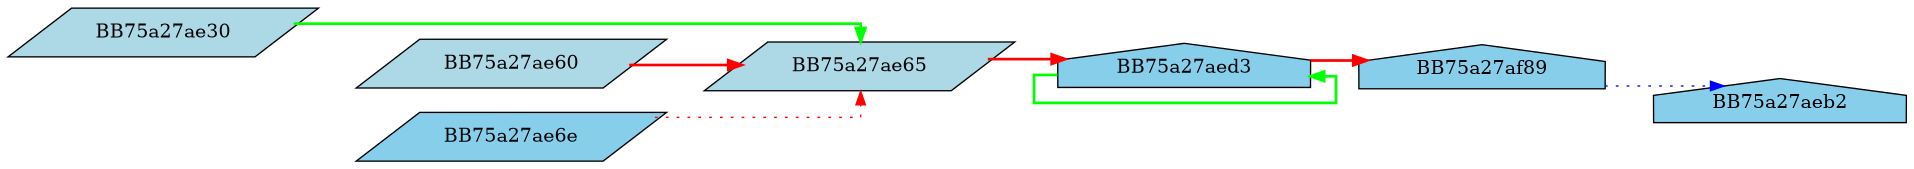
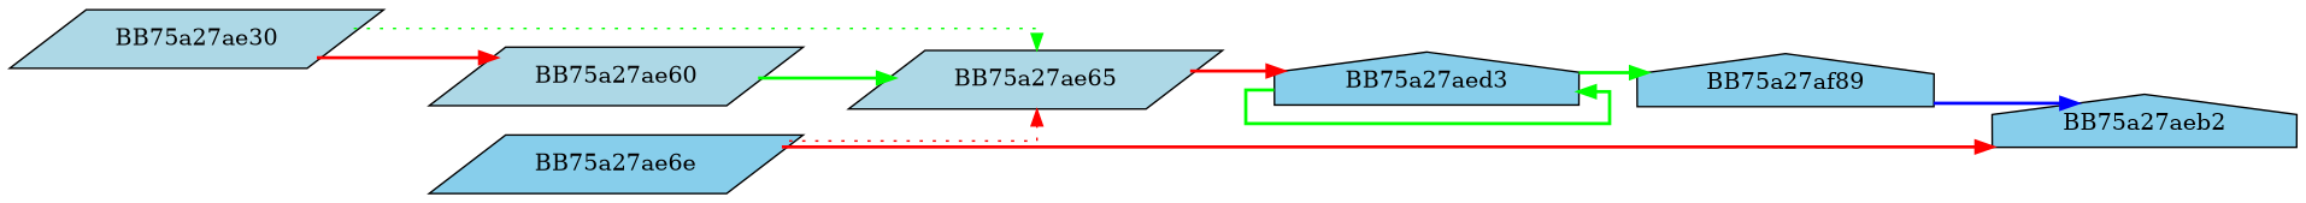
  digraph {
    rankdir=LR
    splines=ortho
    node [fillcolor=skyblue shape=parallelogram style=filled]
    edge [color=red style=bold]
    BB75a27ae30 [fillcolor=lightblue]
    BB75a27ae65 [fillcolor=lightblue]
    BB75a27ae60 [fillcolor=lightblue]
    BB75a27aed3 [shape=house]
    BB75a27af89 [shape=house]
    BB75a27ae6e
    BB75a27aeb2 [shape=house]
-   BB75a27ae30 -> BB75a27ae65 [color=green]
+   BB75a27ae30 -> BB75a27ae65 [color=green style=dotted]
+   BB75a27ae30 -> BB75a27ae60
    BB75a27ae65 -> BB75a27aed3
-   BB75a27ae60 -> BB75a27ae65
+   BB75a27ae60 -> BB75a27ae65 [color=green]
    BB75a27aed3 -> BB75a27aed3 [color=green]
-   BB75a27aed3 -> BB75a27af89
-   BB75a27af89 -> BB75a27aeb2 [color=blue style=dotted]
+   BB75a27aed3 -> BB75a27af89 [color=green]
+   BB75a27af89 -> BB75a27aeb2 [color=blue]
    BB75a27ae6e -> BB75a27ae65 [style=dotted]
+   BB75a27ae6e -> BB75a27aeb2
  }
